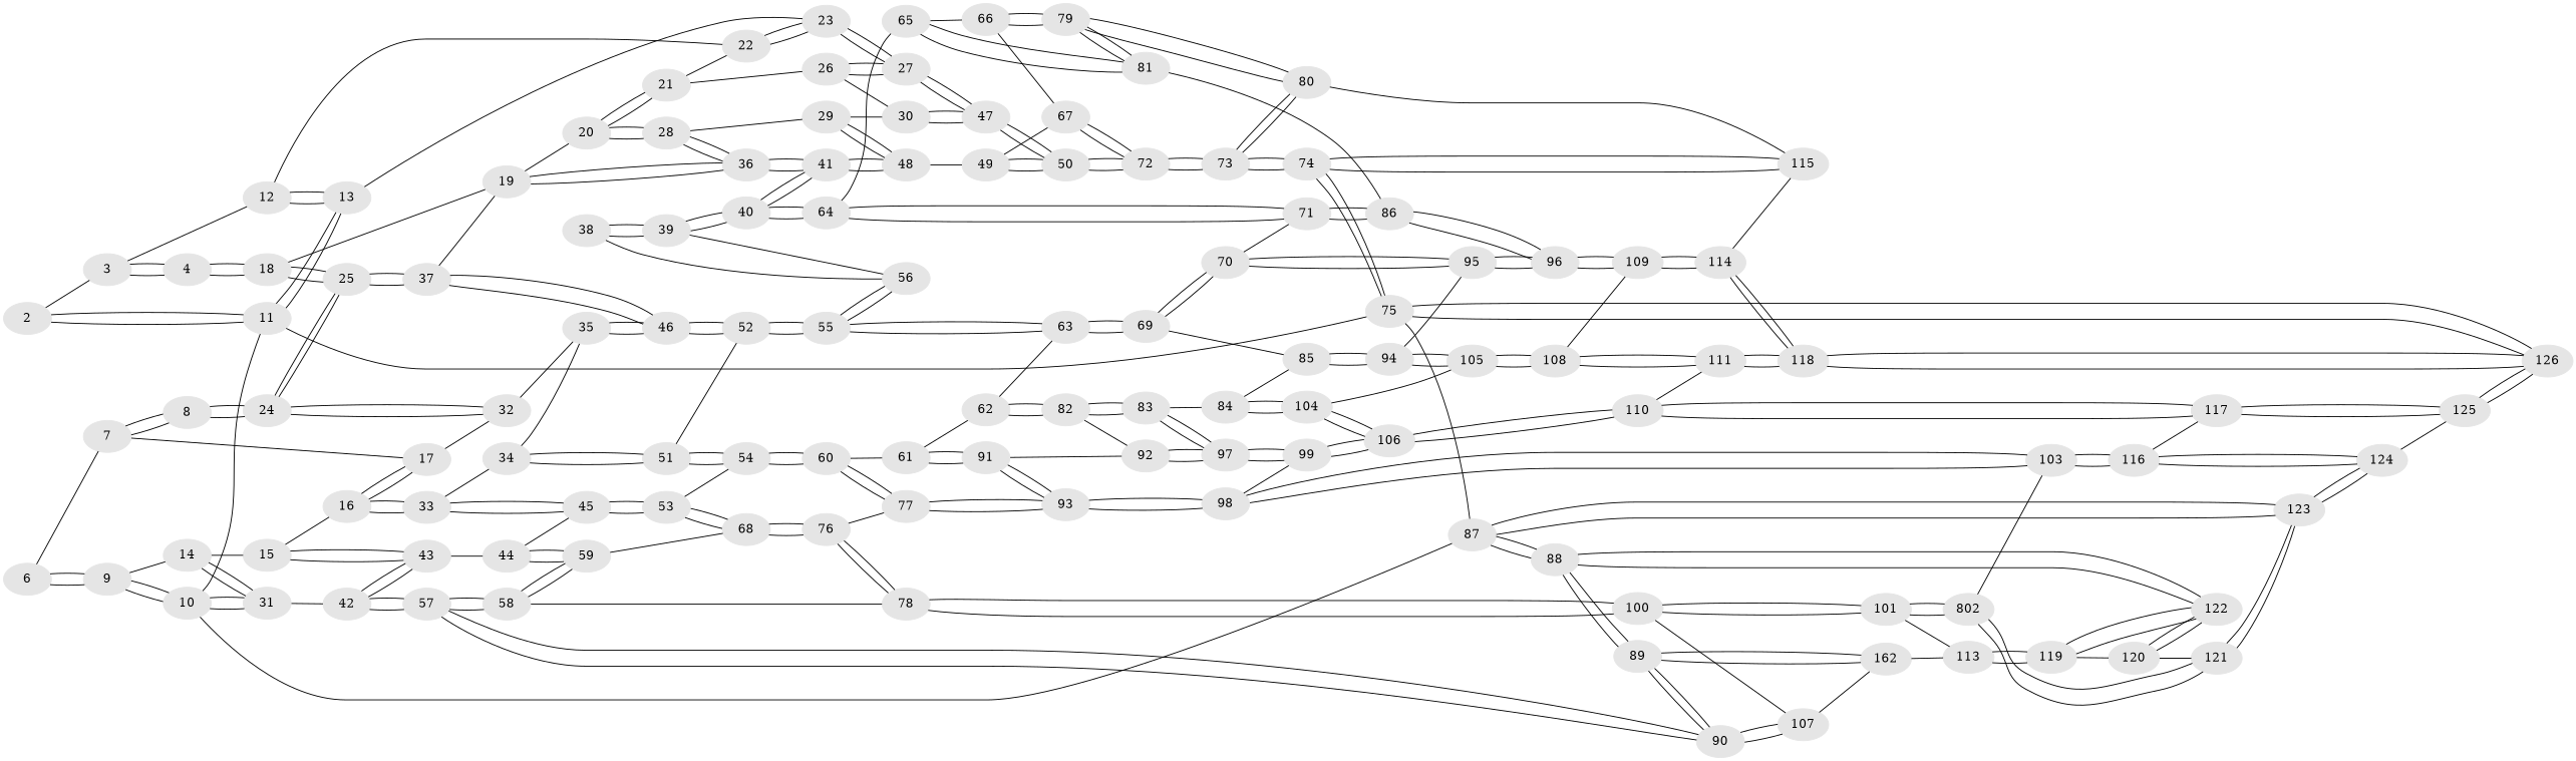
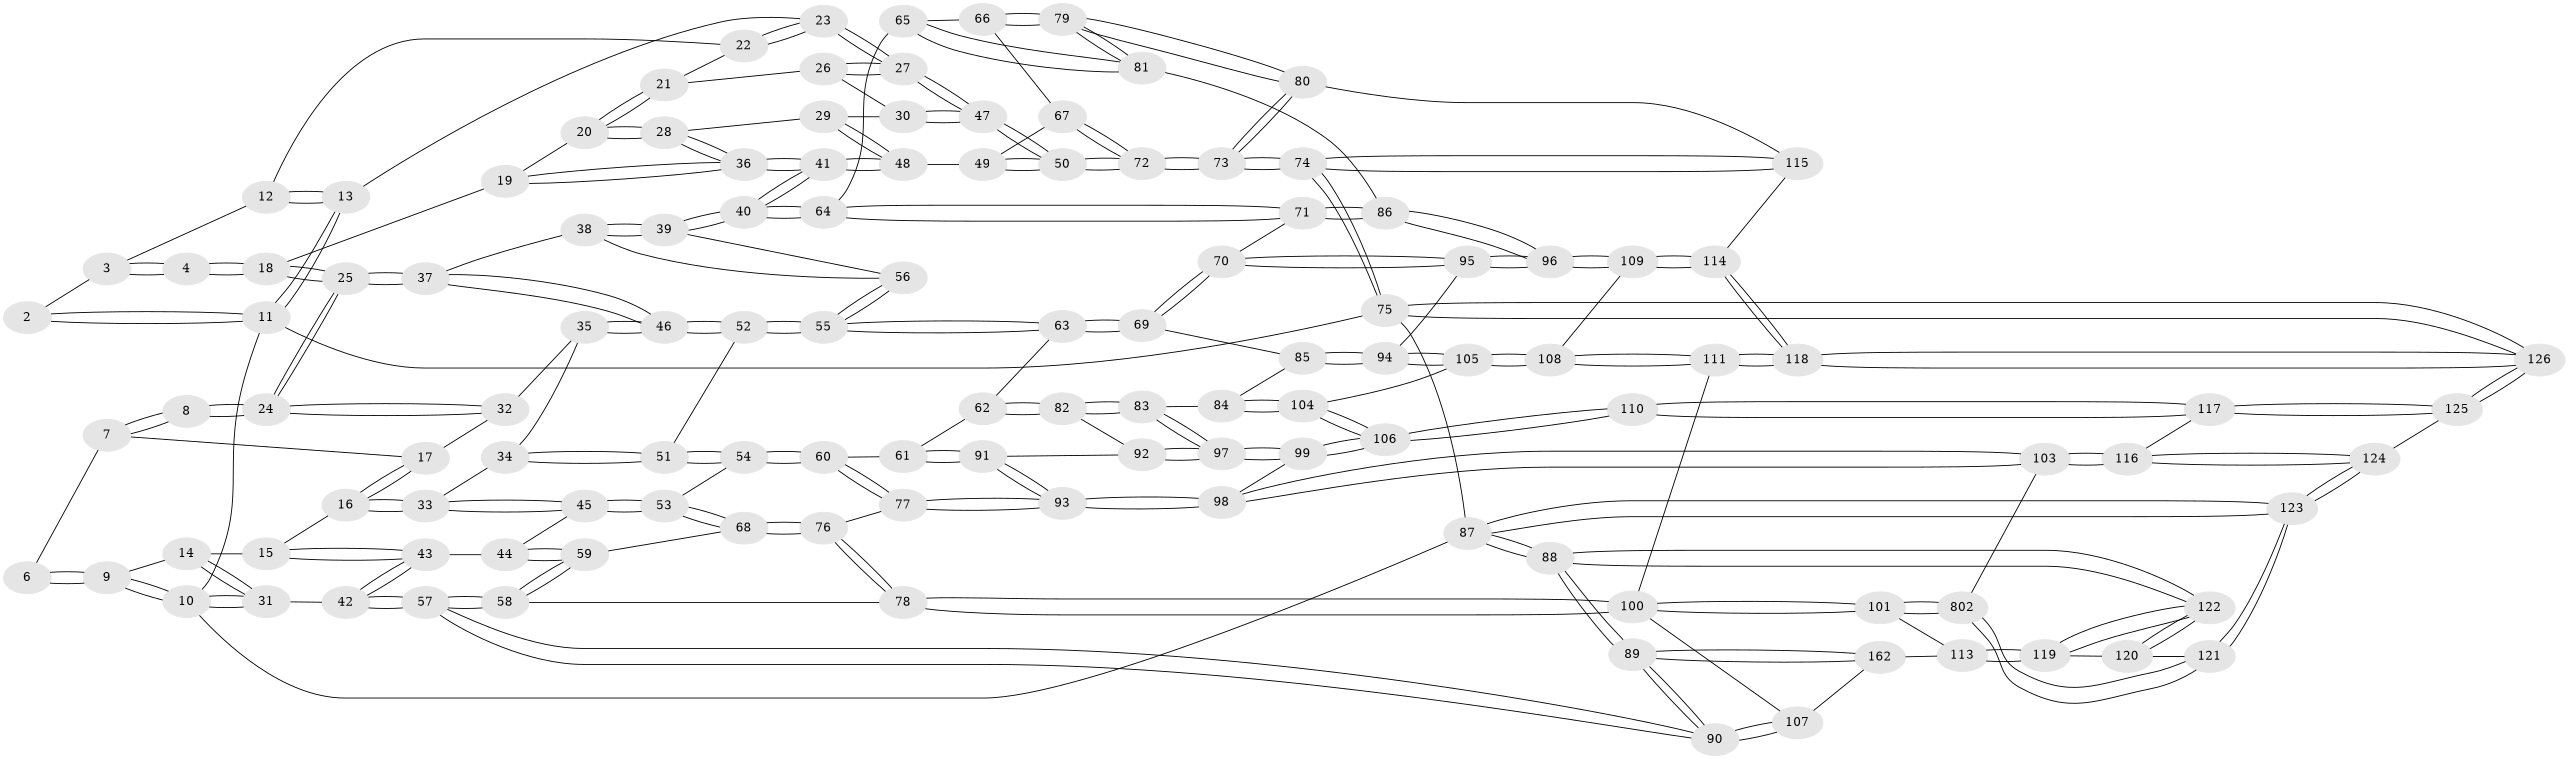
  graph {
    rankdir=LR
    node [color=gray90 style=filled]
    2
    3
    11
    6
    7
    9
    4
    12
    13
    75
    18
    22
    19
    25
    8
    24
    17
    10
    14
    32
    31
    87
    15
    42
    88
    123
    23
    126
    27
    16
    43
    33
    44
    34
    45
    35
    20
    36
    37
    21
    28
    41
    26
    29
    30
    47
    46
    38
    50
    48
    49
    57
    51
    53
    52
    54
    39
    56
    40
    64
    65
    71
    58
    90
    59
    68
    55
    72
    67
    73
    60
    63
    76
    61
    77
    69
    78
    107
    100
    62
    91
    93
    82
    92
    83
    70
    85
    66
    81
    86
    79
    80
    95
    94
    96
    74
    115
    98
    101
    84
    97
    104
    99
    105
    106
    109
    89
    122
    124
    n110 [label=162]
    113
    103
    108
    114
    116
    110
    n117 [label=802]
    121
    119
    117
    111
    118
    125
    120
    2 -- 3
    2 -- 11
    2 -- 11
    3 -- 4
    3 -- 4
    3 -- 12
    11 -- 13
    11 -- 13
    11 -- 75
    6 -- 7
    6 -- 9
    6 -- 9
    7 -- 8
    7 -- 8
    7 -- 17
    9 -- 10
    9 -- 10
    9 -- 14
    4 -- 18
    4 -- 18
    12 -- 13
    12 -- 13
    12 -- 22
    13 -- 23
    75 -- 87
    75 -- 126
    75 -- 126
    18 -- 19
    18 -- 25
    18 -- 25
    22 -- 23
    22 -- 23
    19 -- 20
    19 -- 36
    19 -- 36
    25 -- 37
    25 -- 37
    8 -- 24
    8 -- 24
    24 -- 25
    24 -- 25
    24 -- 32
    24 -- 32
    17 -- 32
    10 -- 11
    10 -- 31
    10 -- 31
    10 -- 87
    14 -- 31
    14 -- 31
    14 -- 15
    32 -- 35
    31 -- 42
    87 -- 88
    87 -- 88
    87 -- 123
    87 -- 123
    15 -- 16
    15 -- 43
    15 -- 43
    42 -- 43
    42 -- 43
    42 -- 57
    42 -- 57
    88 -- 89
    88 -- 89
    88 -- 122
    88 -- 122
    123 -- 124
    123 -- 124
    23 -- 27
    23 -- 27
    27 -- 47
    27 -- 47
    16 -- 17
    16 -- 17
    16 -- 33
    16 -- 33
    43 -- 44
    33 -- 34
    33 -- 45
    33 -- 45
    44 -- 45
    44 -- 59
    44 -- 59
    34 -- 35
    34 -- 51
    34 -- 51
    45 -- 53
    45 -- 53
    35 -- 46
    35 -- 46
    20 -- 21
    20 -- 21
    20 -- 28
    20 -- 28
    36 -- 41
    36 -- 41
    37 -- 46
    37 -- 46
-   37 -- 19
+   37 -- 38
    21 -- 22
    21 -- 26
    28 -- 36
    28 -- 36
    28 -- 29
    41 -- 48
    41 -- 48
    26 -- 27
    26 -- 27
    26 -- 30
    29 -- 30
    29 -- 48
    29 -- 48
    30 -- 47
    30 -- 47
    47 -- 50
    47 -- 50
    46 -- 52
    46 -- 52
    38 -- 39
    38 -- 39
    38 -- 56
    50 -- 72
    50 -- 72
    48 -- 49
    49 -- 50
    49 -- 50
    49 -- 67
    57 -- 58
    57 -- 58
    57 -- 90
    57 -- 90
    51 -- 52
    51 -- 54
    51 -- 54
    53 -- 54
    53 -- 68
    53 -- 68
    52 -- 55
    52 -- 55
    54 -- 60
    54 -- 60
    39 -- 56
    39 -- 40
    39 -- 40
    40 -- 41
    40 -- 41
    40 -- 64
    40 -- 64
    64 -- 65
    64 -- 71
    64 -- 71
    65 -- 66
    65 -- 81
    65 -- 81
    71 -- 86
    71 -- 86
    58 -- 59
    58 -- 59
    58 -- 78
    90 -- 107
    90 -- 107
    59 -- 68
    68 -- 76
    68 -- 76
    55 -- 56
    55 -- 56
    55 -- 63
    55 -- 63
    72 -- 73
    72 -- 73
    67 -- 72
    67 -- 72
    73 -- 80
    73 -- 80
    73 -- 74
    73 -- 74
    60 -- 61
    60 -- 77
    60 -- 77
    63 -- 69
    63 -- 69
    76 -- 77
    76 -- 78
    76 -- 78
    61 -- 62
    61 -- 91
    61 -- 91
    77 -- 93
    77 -- 93
    69 -- 70
    69 -- 70
    69 -- 85
    78 -- 100
    78 -- 100
    107 -- n110
    100 -- 107
    100 -- 101
    100 -- 101
    62 -- 63
    62 -- 82
    62 -- 82
    91 -- 93
    91 -- 93
    91 -- 92
    93 -- 98
    93 -- 98
    82 -- 92
    82 -- 83
    82 -- 83
    92 -- 97
    92 -- 97
    83 -- 84
    83 -- 97
    83 -- 97
    70 -- 71
    70 -- 95
    70 -- 95
    85 -- 94
    85 -- 94
    66 -- 67
    66 -- 79
    66 -- 79
    81 -- 86
    86 -- 96
    86 -- 96
    79 -- 81
    79 -- 81
    79 -- 80
    79 -- 80
    80 -- 115
    95 -- 96
    95 -- 96
    94 -- 95
    94 -- 105
    94 -- 105
    96 -- 109
    96 -- 109
    74 -- 75
    74 -- 75
    74 -- 115
    74 -- 115
    98 -- 99
    98 -- 103
    98 -- 103
    101 -- 113
    101 -- n117
    101 -- n117
    84 -- 85
    84 -- 104
    84 -- 104
    97 -- 99
    97 -- 99
    104 -- 105
    104 -- 106
    104 -- 106
    99 -- 106
    99 -- 106
    105 -- 108
    105 -- 108
    106 -- 110
    106 -- 110
    109 -- 114
    109 -- 114
    89 -- 90
    89 -- 90
    89 -- n110
    89 -- n110
    124 -- 125
    n110 -- 113
    113 -- 119
    113 -- 119
    103 -- 116
    103 -- 116
    108 -- 109
    108 -- 111
    108 -- 111
    114 -- 115
    114 -- 118
    114 -- 118
    116 -- 124
    116 -- 124
    116 -- 117
    110 -- 117
    110 -- 117
-   110 -- 111
+   100 -- 111
    n117 -- 103
    n117 -- 121
    n117 -- 121
    121 -- 123
    121 -- 123
    119 -- 122
    119 -- 122
    119 -- 120
    117 -- 125
    117 -- 125
    111 -- 118
    111 -- 118
    118 -- 126
    118 -- 126
    125 -- 126
    125 -- 126
    120 -- 122
    120 -- 122
    120 -- 121
  }
